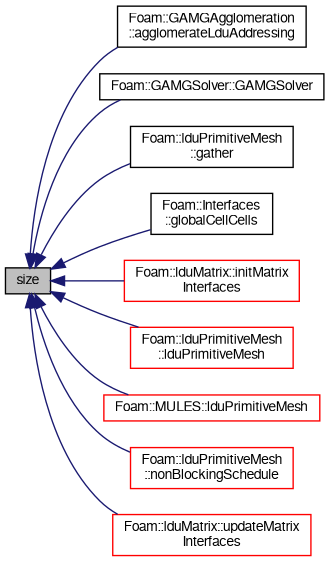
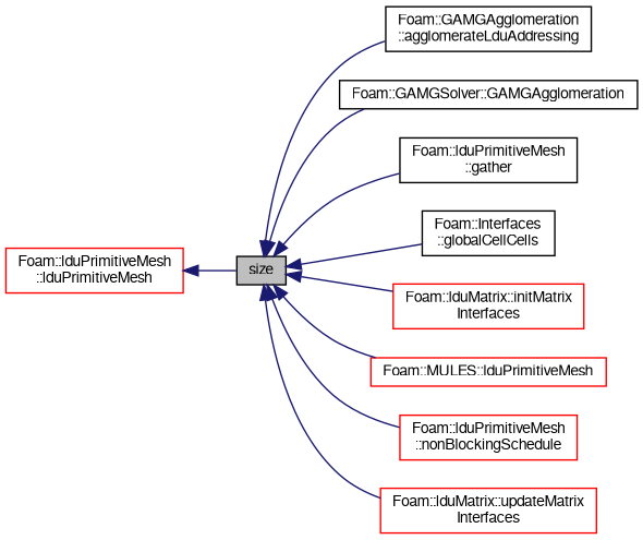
  digraph {
    rankdir=LR
    node [color=black fontname=FreeSans fontsize=10 shape=record]
    edge [color=midnightblue dir=back fontname=FreeSans fontsize=10 labelfontname=FreeSans labelfontsize=10 style=solid]
    n1 [fillcolor=grey75 fontcolor=black height=0.2 label=size style=filled width=0.4]
    n2 [height=0.2 label="Foam::GAMGAgglomeration\l::agglomerateLduAddressing" width=0.4]
-   n3 [height=0.2 label="Foam::GAMGSolver::GAMGSolver" width=0.4]
+   n3 [height=0.2 label="Foam::GAMGSolver::GAMGAgglomeration" width=0.4]
    n4 [height=0.2 label="Foam::lduPrimitiveMesh\l::gather" width=0.4]
    n5 [height=0.2 label="Foam::Interfaces\l::globalCellCells" width=0.4]
    n6 [color=red height=0.2 label="Foam::lduMatrix::initMatrix\lInterfaces" width=0.4]
    n7 [color=red height=0.2 label="Foam::lduPrimitiveMesh\l::lduPrimitiveMesh" width=0.4]
    n8 [color=red height=0.2 label="Foam::MULES::lduPrimitiveMesh" width=0.4]
    n9 [color=red height=0.2 label="Foam::lduPrimitiveMesh\l::nonBlockingSchedule" width=0.4]
    n10 [color=red height=0.2 label="Foam::lduMatrix::updateMatrix\lInterfaces" width=0.4]
    n1 -> n2
    n1 -> n3
    n1 -> n4
    n1 -> n5
    n1 -> n6
-   n1 -> n7
+   n7 -> n1
    n1 -> n8
    n1 -> n9
    n1 -> n10
  }
